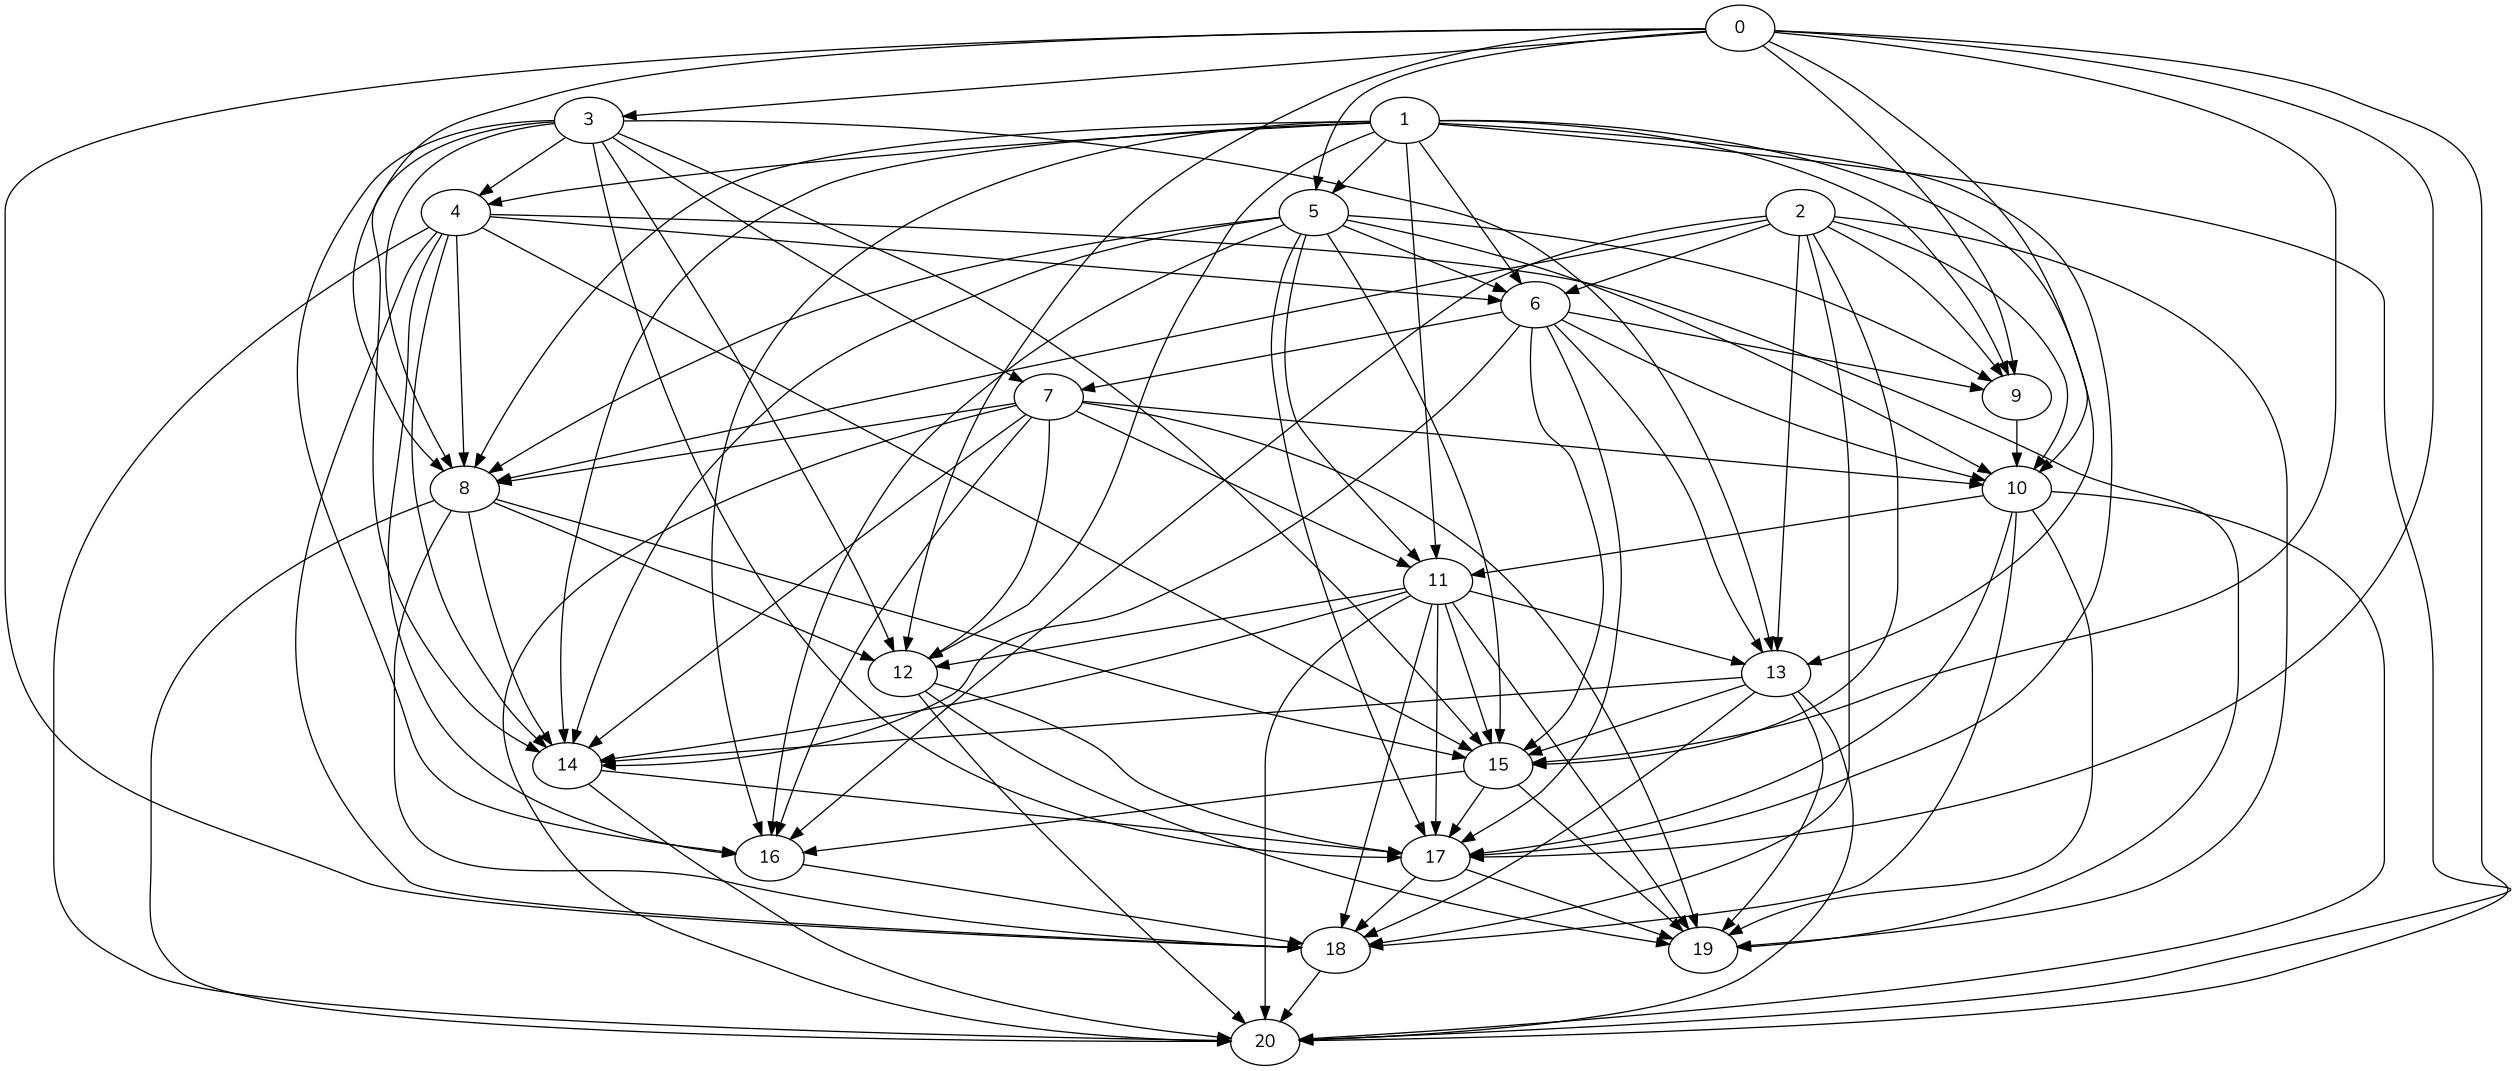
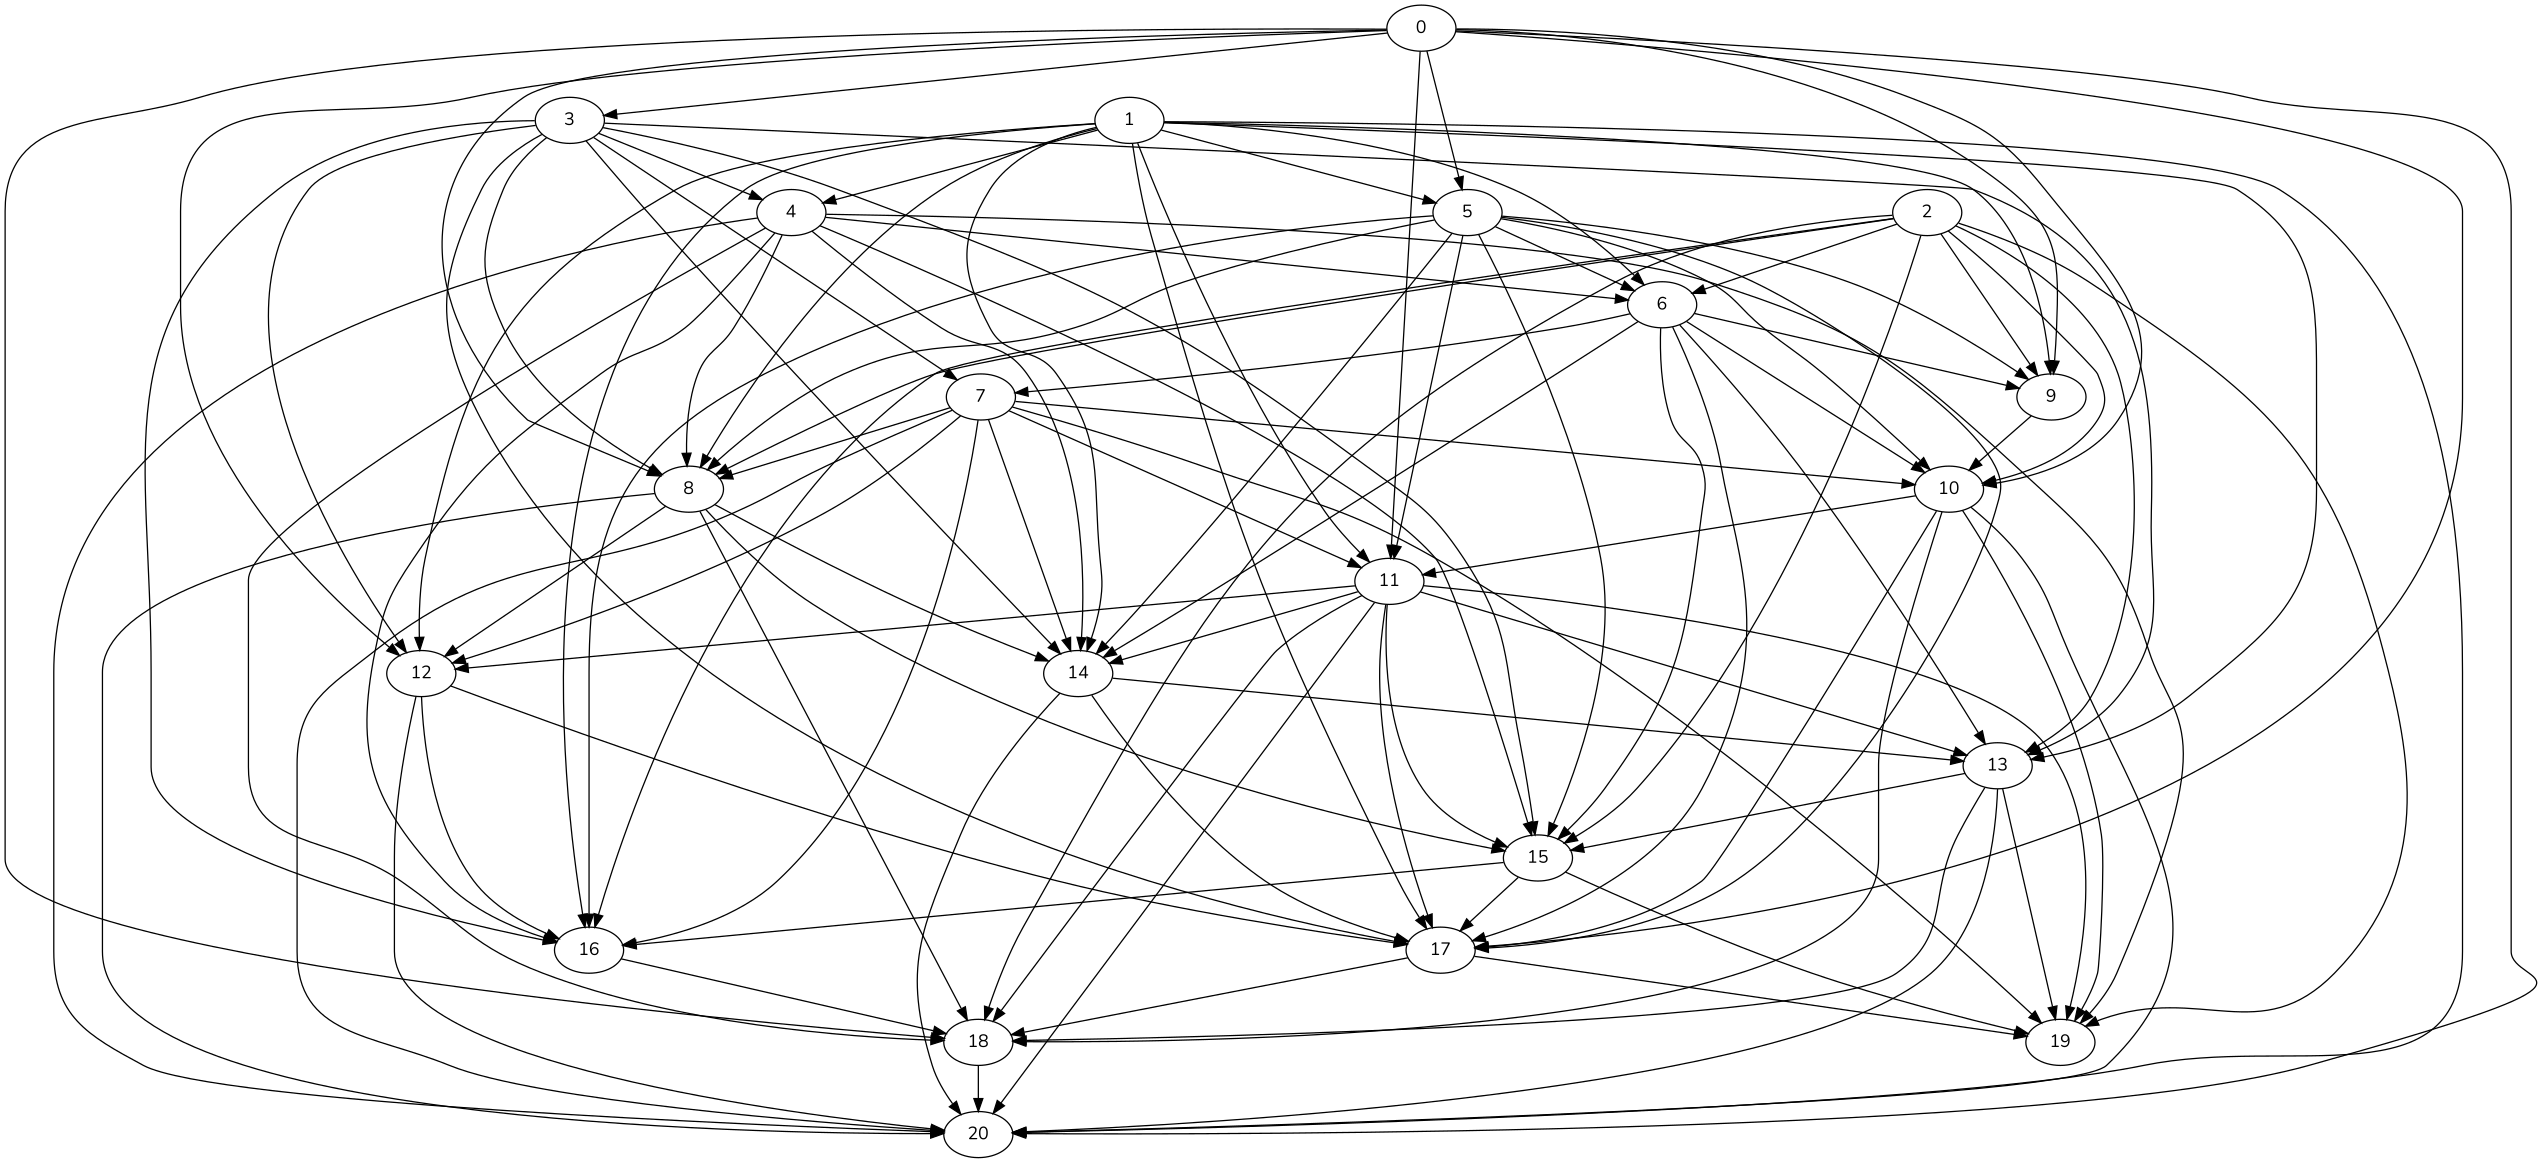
  digraph {
    fontname=Nunito
    node [Weight=9 fontname=Nunito]
    edge [Weight=21 fontname=Nunito]
    3 [Weight=10]
    0
    5 [Weight=7]
    9 [Weight=3]
    10
    11 [Weight=5]
    8 [Weight=4]
    12 [Weight=10]
    17
    18 [Weight=8]
    20 [Weight=5]
    4
    7
    13 [Weight=7]
    15 [Weight=10]
    14 [Weight=2]
    16 [Weight=8]
    6 [Weight=10]
    19 [Weight=2]
    1 [Weight=2]
    2
    3 -> 8 [Weight=16]
    3 -> 12 [Weight=9]
    3 -> 17 [Weight=14]
    3 -> 4
    3 -> 7 [Weight=7]
    3 -> 13 [Weight=14]
    3 -> 15 [Weight=7]
    3 -> 14
    3 -> 16 [Weight=5]
    0 -> 3 [Weight=18]
    0 -> 5 [Weight=14]
    0 -> 9 [Weight=5]
    0 -> 10 [Weight=12]
-   0 -> 15 [Weight=23]
+   0 -> 11 [Weight=23]
    0 -> 8 [Weight=9]
    0 -> 12 [Weight=9]
    0 -> 17 [Weight=12]
    0 -> 18 [Weight=18]
    0 -> 20
    5 -> 9
    5 -> 10 [Weight=16]
    5 -> 11 [Weight=5]
    5 -> 8 [Weight=14]
    5 -> 17 [Weight=7]
    5 -> 15 [Weight=5]
    5 -> 14
    5 -> 16 [Weight=9]
    5 -> 6 [Weight=14]
    9 -> 10
    10 -> 11 [Weight=23]
    10 -> 17 [Weight=7]
    10 -> 18 [Weight=14]
    10 -> 20 [Weight=16]
    10 -> 19
    11 -> 12
    11 -> 17 [Weight=23]
    11 -> 18 [Weight=16]
    11 -> 20 [Weight=9]
    11 -> 13 [Weight=16]
    11 -> 15 [Weight=12]
    11 -> 14 [Weight=5]
    11 -> 19 [Weight=12]
    8 -> 12 [Weight=16]
    8 -> 18 [Weight=18]
    8 -> 20 [Weight=7]
    8 -> 15 [Weight=16]
    8 -> 14
    12 -> 17 [Weight=14]
    12 -> 20 [Weight=23]
-   12 -> 19 [Weight=5]
+   12 -> 16 [Weight=5]
    17 -> 18 [Weight=18]
    17 -> 19
    18 -> 20 [Weight=9]
    4 -> 8 [Weight=12]
    4 -> 18 [Weight=5]
    4 -> 20 [Weight=16]
    4 -> 15 [Weight=14]
    4 -> 14 [Weight=9]
    4 -> 16 [Weight=5]
    4 -> 6 [Weight=9]
    4 -> 19 [Weight=7]
    7 -> 10 [Weight=16]
    7 -> 11
    7 -> 8
    7 -> 12 [Weight=5]
    7 -> 20 [Weight=14]
    7 -> 14 [Weight=12]
    7 -> 16 [Weight=16]
    7 -> 19 [Weight=16]
    13 -> 18
    13 -> 20
    13 -> 15 [Weight=14]
-   13 -> 14 [Weight=7]
+   14 -> 13 [Weight=7]
    13 -> 19 [Weight=23]
    15 -> 17
    15 -> 16 [Weight=5]
    15 -> 19 [Weight=12]
    14 -> 17
    14 -> 20 [Weight=9]
    16 -> 18 [Weight=14]
    6 -> 9 [Weight=7]
    6 -> 10 [Weight=7]
    6 -> 17
    6 -> 7 [Weight=16]
    6 -> 13 [Weight=5]
    6 -> 15 [Weight=7]
    6 -> 14 [Weight=5]
    1 -> 5 [Weight=18]
    1 -> 9 [Weight=7]
    1 -> 11 [Weight=12]
    1 -> 8 [Weight=16]
    1 -> 12 [Weight=23]
    1 -> 17 [Weight=12]
    1 -> 20
    1 -> 4 [Weight=9]
    1 -> 13 [Weight=18]
    1 -> 14 [Weight=14]
    1 -> 16 [Weight=9]
    1 -> 6
    2 -> 9 [Weight=7]
    2 -> 10 [Weight=9]
    2 -> 8 [Weight=14]
    2 -> 18
    2 -> 13 [Weight=7]
    2 -> 15 [Weight=7]
    2 -> 16 [Weight=12]
    2 -> 6 [Weight=12]
    2 -> 19
  }
